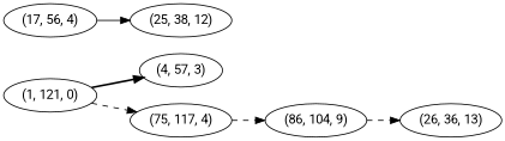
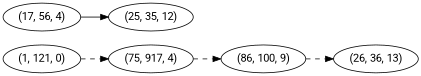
  digraph {
    fontname=Roboto
    rankdir=LR
    node [fontname=Roboto]
    edge [fontname=Roboto style=dashed]
    "(1, 121, 0)"
-   "(4, 57, 3)"
-   "(75, 117, 4)"
-   "(86, 104, 9)"
+   "(75, 117, 4)" [label="(75, 917, 4)"]
+   "(86, 104, 9)" [label="(86, 100, 9)"]
    "(17, 56, 4)"
-   "(25, 38, 12)"
+   "(25, 38, 12)" [label="(25, 35, 12)"]
    "(26, 36, 13)"
-   "(1, 121, 0)" -> "(4, 57, 3)" [style=bold]
    "(1, 121, 0)" -> "(75, 117, 4)"
    "(75, 117, 4)" -> "(86, 104, 9)"
    "(86, 104, 9)" -> "(26, 36, 13)"
    "(17, 56, 4)" -> "(25, 38, 12)" [style=solid]
  }
